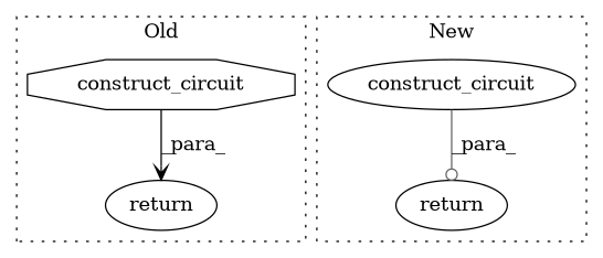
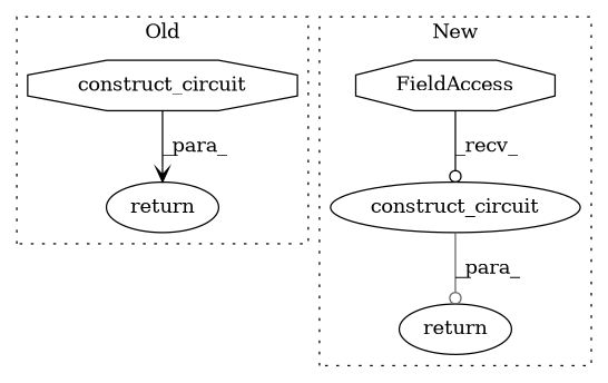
  digraph {
    node [a=32 l="18,1" shape=ellipse]
    edge [color=black arrowhead=odot]
    n1 [label=construct_circuit s="856,897" shape=octagon]
    n2 [a=41 l=7 label=return s=845]
    n3 [a=41 l=7 label=return s=693]
    n4 [label=construct_circuit s="746,805"]
+   n5 [a=22 l=45 label=FieldAccess s=700 shape=octagon]
    subgraph cluster_1 {
      label=Old
      style=dotted
      n1
      n2
    }
    subgraph cluster_2 {
      label=New
      style=dotted
      n3
      n4
+     n5
    }
    n1 -> n2 [label=_para_ arrowhead=vee]
    n4 -> n3 [label=_para_ color=gray40]
+   n5 -> n4 [label=_recv_]
  }
